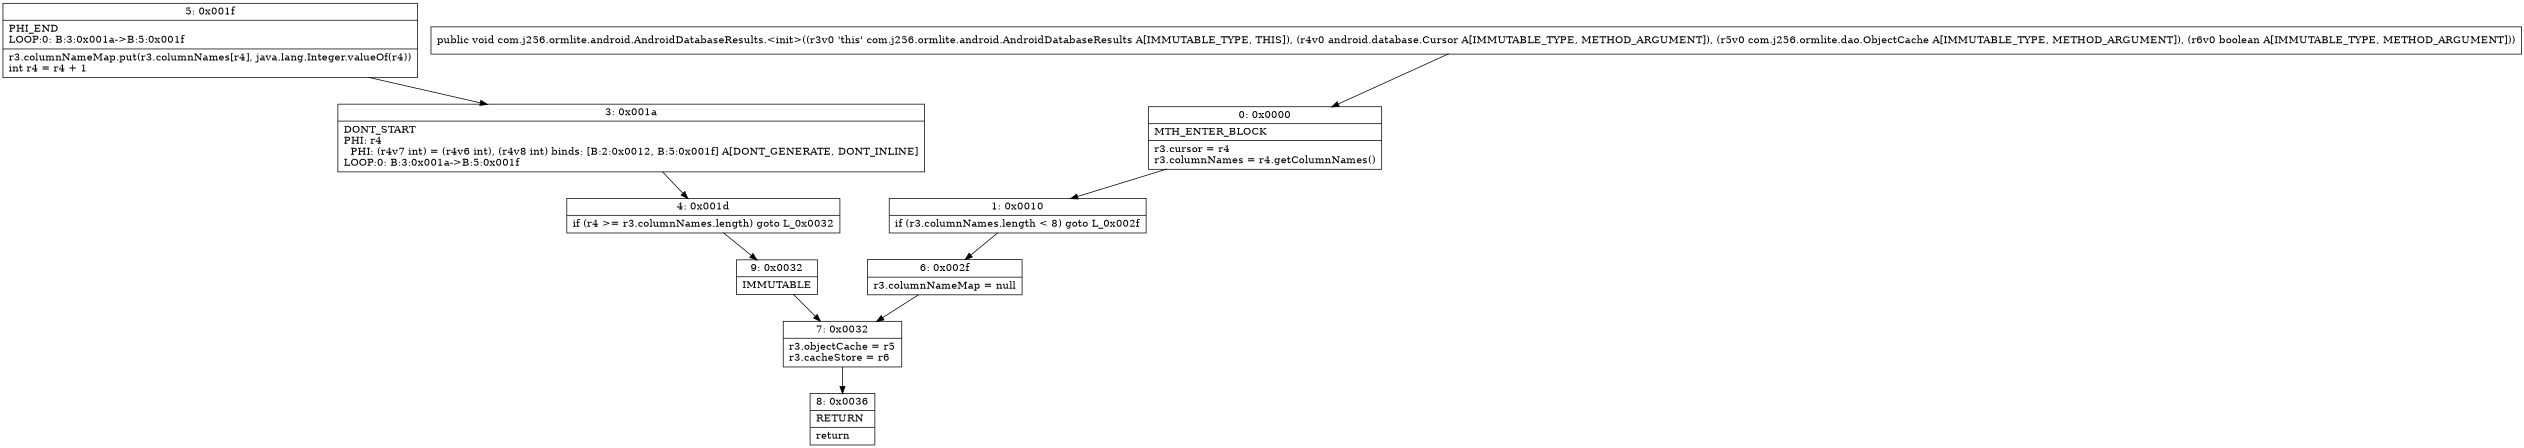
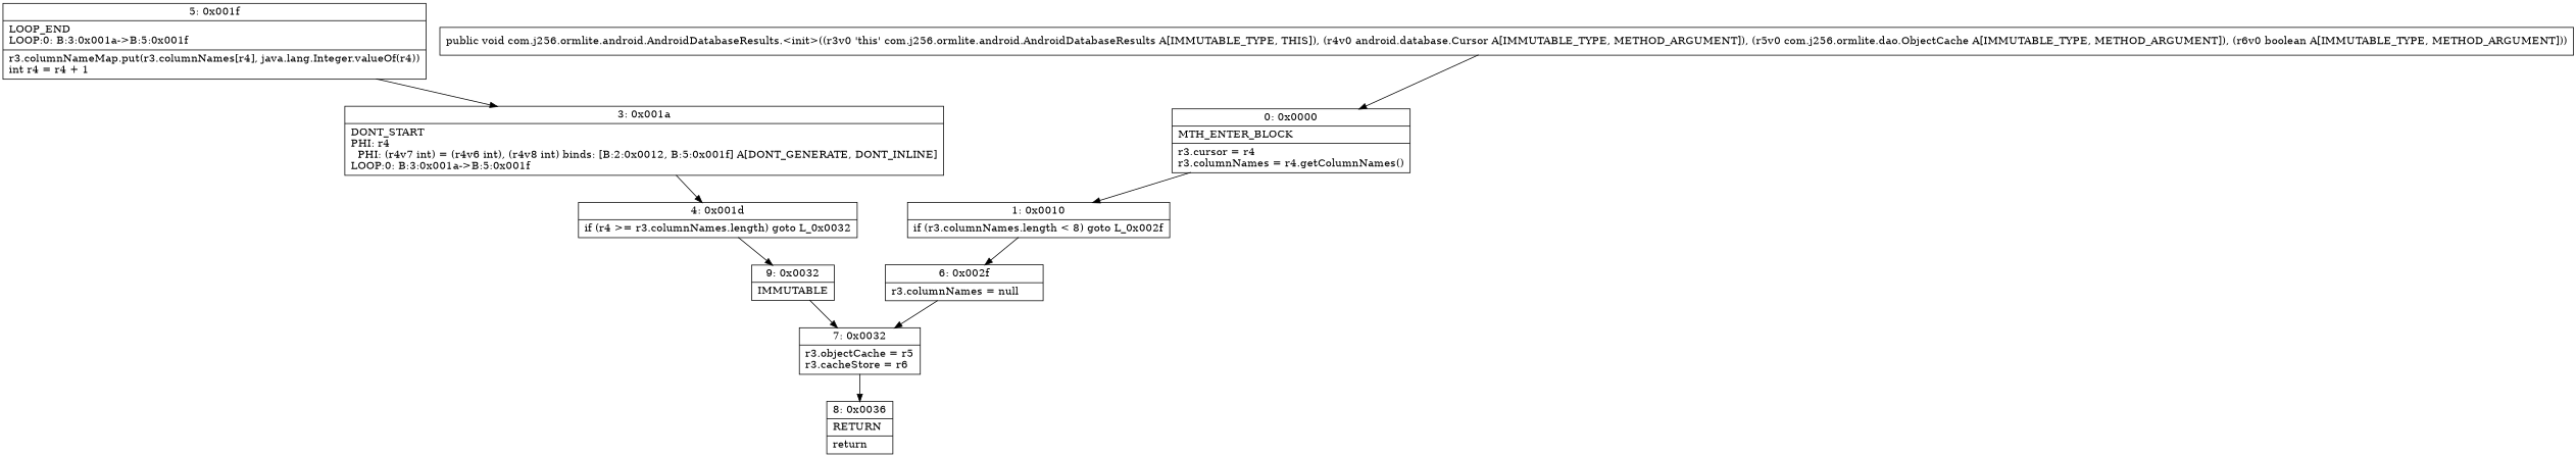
  digraph {
    node [shape=record]
    n1 [label="{0\:\ 0x0000|MTH_ENTER_BLOCK\l|r3.cursor = r4\lr3.columnNames = r4.getColumnNames()\l}"]
    n2 [label="{1\:\ 0x0010|if (r3.columnNames.length \< 8) goto L_0x002f\l}"]
-   n3 [label="{6\:\ 0x002f|r3.columnNameMap = null\l}"]
+   n3 [label="{6\:\ 0x002f|r3.columnNames = null\l}"]
    n4 [label="{7\:\ 0x0032|r3.objectCache = r5\lr3.cacheStore = r6\l}"]
    n5 [label="{3\:\ 0x001a|DONT_START\lPHI: r4 \l  PHI: (r4v7 int) = (r4v6 int), (r4v8 int) binds: [B:2:0x0012, B:5:0x001f] A[DONT_GENERATE, DONT_INLINE]\lLOOP:0: B:3:0x001a\-\>B:5:0x001f\l}"]
    n6 [label="{4\:\ 0x001d|if (r4 \>= r3.columnNames.length) goto L_0x0032\l}"]
    n7 [label="{9\:\ 0x0032|IMMUTABLE\l}"]
-   n8 [label="{5\:\ 0x001f|PHI_END\lLOOP:0: B:3:0x001a\-\>B:5:0x001f\l|r3.columnNameMap.put(r3.columnNames[r4], java.lang.Integer.valueOf(r4))\lint r4 = r4 + 1\l}"]
+   n8 [label="{5\:\ 0x001f|LOOP_END\lLOOP:0: B:3:0x001a\-\>B:5:0x001f\l|r3.columnNameMap.put(r3.columnNames[r4], java.lang.Integer.valueOf(r4))\lint r4 = r4 + 1\l}"]
    n9 [label="{8\:\ 0x0036|RETURN\l|return\l}"]
    n10 [label="{public void com.j256.ormlite.android.AndroidDatabaseResults.\<init\>((r3v0 'this' com.j256.ormlite.android.AndroidDatabaseResults A[IMMUTABLE_TYPE, THIS]), (r4v0 android.database.Cursor A[IMMUTABLE_TYPE, METHOD_ARGUMENT]), (r5v0 com.j256.ormlite.dao.ObjectCache A[IMMUTABLE_TYPE, METHOD_ARGUMENT]), (r6v0 boolean A[IMMUTABLE_TYPE, METHOD_ARGUMENT])) }"]
    n1 -> n2
    n2 -> n3
    n3 -> n4
    n4 -> n9
    n5 -> n6
    n6 -> n7
    n7 -> n4
    n8 -> n5
    n10 -> n1
  }
